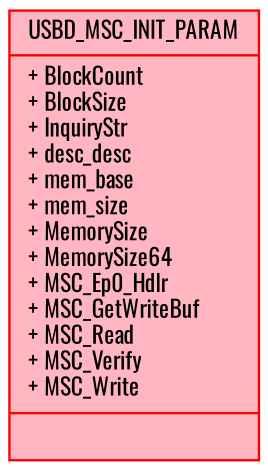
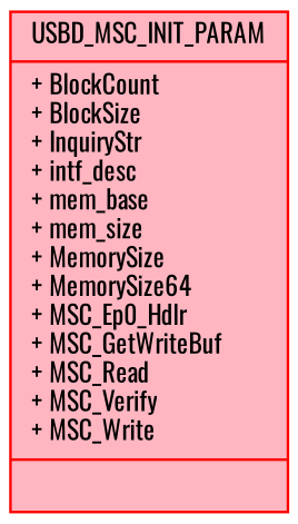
  digraph {
    fontname=Oswald
-   n1 [color=red fillcolor=lightpink fontcolor=black fontname=Oswald fontsize=10 height=0.2 label="{USBD_MSC_INIT_PARAM\n|+ BlockCount\l+ BlockSize\l+ InquiryStr\l+ desc_desc\l+ mem_base\l+ mem_size\l+ MemorySize\l+ MemorySize64\l+ MSC_Ep0_Hdlr\l+ MSC_GetWriteBuf\l+ MSC_Read\l+ MSC_Verify\l+ MSC_Write\l|}" shape=record style=filled width=0.4]
+   n1 [color=red fillcolor=lightpink fontcolor=black fontname=Oswald fontsize=10 height=0.2 label="{USBD_MSC_INIT_PARAM\n|+ BlockCount\l+ BlockSize\l+ InquiryStr\l+ intf_desc\l+ mem_base\l+ mem_size\l+ MemorySize\l+ MemorySize64\l+ MSC_Ep0_Hdlr\l+ MSC_GetWriteBuf\l+ MSC_Read\l+ MSC_Verify\l+ MSC_Write\l|}" shape=record style=filled width=0.4]
  }
